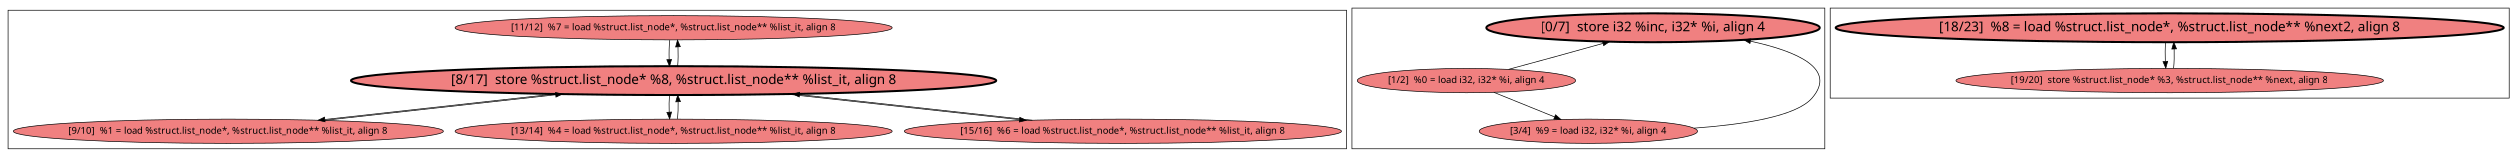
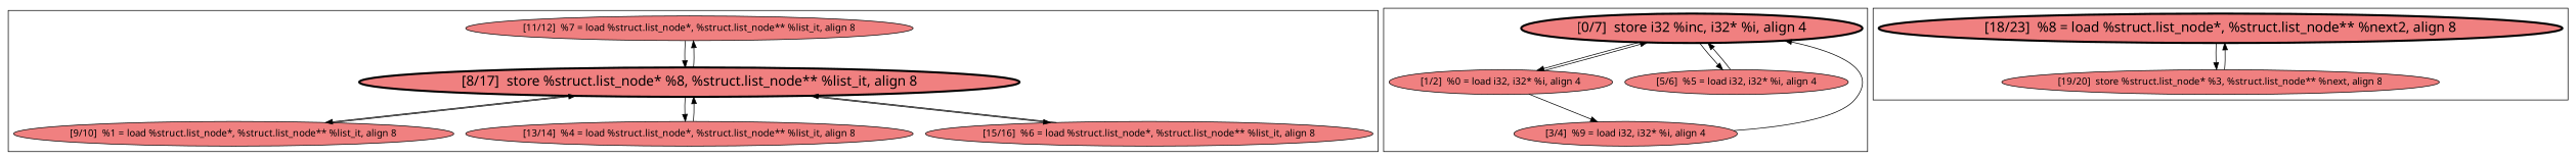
  digraph {
    fontname="Noto Sans"
    node [fillcolor=lightcoral fontname="Noto Sans" shape=ellipse style=filled]
    edge [fontname="Noto Sans"]
    n1 [label="[11/12]  %7 = load %struct.list_node*, %struct.list_node** %list_it, align 8"]
    n2 [fontsize=20 label="[8/17]  store %struct.list_node* %8, %struct.list_node** %list_it, align 8" penwidth=3.0]
    n3 [label="[9/10]  %1 = load %struct.list_node*, %struct.list_node** %list_it, align 8"]
    n4 [label="[13/14]  %4 = load %struct.list_node*, %struct.list_node** %list_it, align 8"]
    n5 [label="[15/16]  %6 = load %struct.list_node*, %struct.list_node** %list_it, align 8"]
    n6 [fontsize=20 label="[0/7]  store i32 %inc, i32* %i, align 4" penwidth=3.0]
    n7 [label="[3/4]  %9 = load i32, i32* %i, align 4"]
    n8 [label="[1/2]  %0 = load i32, i32* %i, align 4"]
+   n9 [label="[5/6]  %5 = load i32, i32* %i, align 4"]
    n10 [fontsize=20 label="[18/23]  %8 = load %struct.list_node*, %struct.list_node** %next2, align 8" penwidth=3.0]
    n11 [label="[19/20]  store %struct.list_node* %3, %struct.list_node** %next, align 8"]
    subgraph cluster_1 {
      n1
      n2
      n3
      n4
      n5
    }
    subgraph cluster_2 {
      n6
      n7
      n8
+     n9
    }
    subgraph cluster_3 {
      n10
      n11
    }
    n1 -> n2
    n2 -> n1
    n2 -> n3
    n2 -> n4
    n2 -> n5
    n3 -> n2
    n4 -> n2
    n5 -> n2
+   n6 -> n8
+   n6 -> n9
    n7 -> n6
    n8 -> n6
    n8 -> n7
+   n9 -> n6
    n10 -> n11
    n11 -> n10
  }
